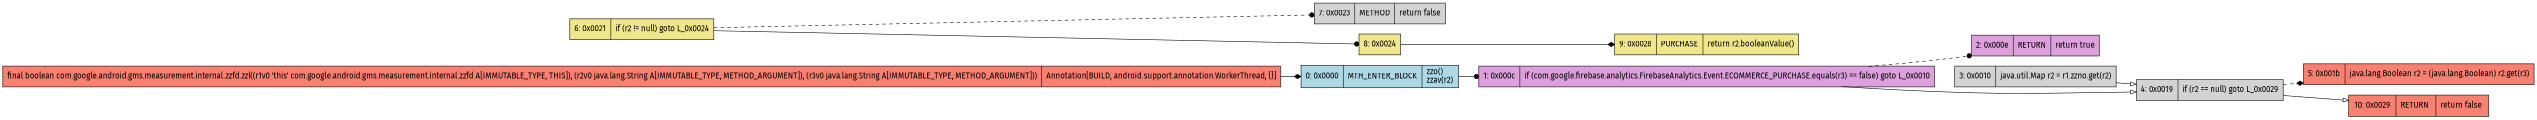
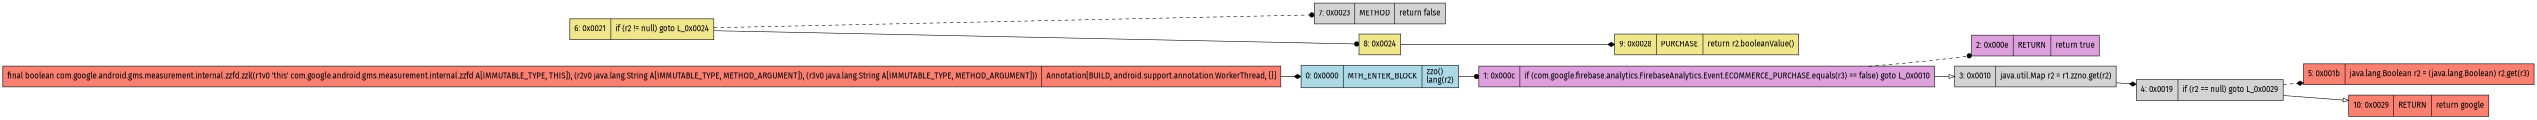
  digraph {
    fontname="Fira Sans"
    rankdir=LR
    node [fillcolor=lightgrey fontname="Fira Sans" shape=record style=filled]
    edge [arrowhead=dot fontname="Fira Sans"]
-   n1 [fillcolor=lightblue label="{0\:\ 0x0000|MTH_ENTER_BLOCK\l|zzo()\lzzav(r2)\l}"]
+   n1 [fillcolor=lightblue label="{0\:\ 0x0000|MTH_ENTER_BLOCK\l|zzo()\llang(r2)\l}"]
    n2 [fillcolor=plum label="{1\:\ 0x000c|if (com.google.firebase.analytics.FirebaseAnalytics.Event.ECOMMERCE_PURCHASE.equals(r3) == false) goto L_0x0010\l}"]
    n3 [fillcolor=plum label="{2\:\ 0x000e|RETURN\l|return true\l}"]
    n4 [label="{3\:\ 0x0010|java.util.Map r2 = r1.zzno.get(r2)\l}"]
    n5 [label="{4\:\ 0x0019|if (r2 == null) goto L_0x0029\l}"]
    n6 [fillcolor=salmon label="{5\:\ 0x001b|java.lang.Boolean r2 = (java.lang.Boolean) r2.get(r3)\l}"]
-   n7 [fillcolor=salmon label="{10\:\ 0x0029|RETURN\l|return false\l}"]
+   n7 [fillcolor=salmon label="{10\:\ 0x0029|RETURN\l|return google\l}"]
    n8 [fillcolor=khaki label="{6\:\ 0x0021|if (r2 != null) goto L_0x0024\l}"]
    n9 [label="{7\:\ 0x0023|METHOD\l|return false\l}"]
    n10 [fillcolor=khaki label="{8\:\ 0x0024}"]
    n11 [fillcolor=khaki label="{9\:\ 0x0028|PURCHASE\l|return r2.booleanValue()\l}"]
    n12 [fillcolor=salmon label="{final boolean com.google.android.gms.measurement.internal.zzfd.zzl((r1v0 'this' com.google.android.gms.measurement.internal.zzfd A[IMMUTABLE_TYPE, THIS]), (r2v0 java.lang.String A[IMMUTABLE_TYPE, METHOD_ARGUMENT]), (r3v0 java.lang.String A[IMMUTABLE_TYPE, METHOD_ARGUMENT]))  | Annotation[BUILD, android.support.annotation.WorkerThread, \{\}]\l}"]
    n1 -> n2
    n2 -> n3 [style=dashed]
-   n2 -> n5 [arrowhead=onormal]
-   n4 -> n5 [arrowhead=onormal]
+   n2 -> n4 [arrowhead=onormal]
+   n4 -> n5 [arrowhead=diamond]
    n5 -> n6 [arrowhead=diamond style=dashed]
    n5 -> n7 [arrowhead=onormal]
    n8 -> n9 [style=dashed]
    n8 -> n10
    n10 -> n11 [arrowhead=diamond]
    n12 -> n1 [arrowhead=diamond]
  }
